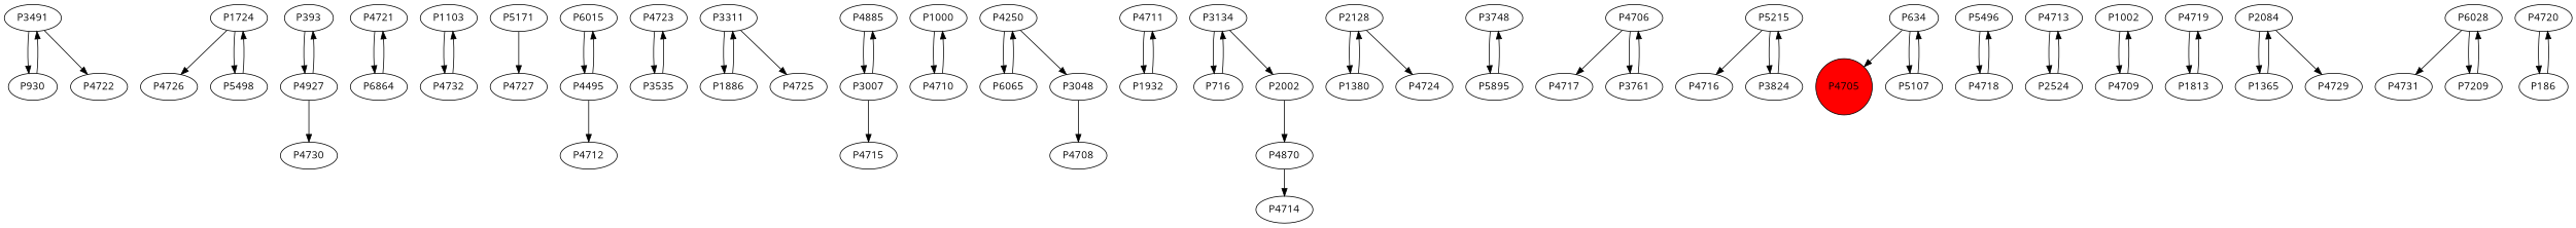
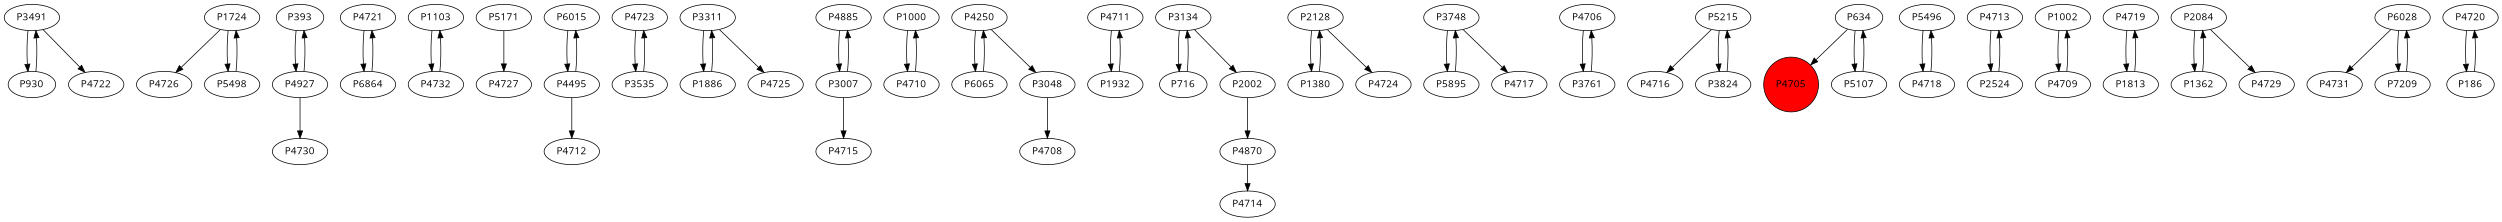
  digraph {
    fontname="Open Sans"
    node [fontname="Open Sans"]
    edge [fontname="Open Sans"]
    P3491
    P930
    P4722
    P1724
    P4726
    P5498
    P393
    P4927
    P4730
    P4721
    P6864
    P1103
    P4732
    P5171
    P4727
    P6015
    P4495
    P4712
    P4723
    P3535
    n21 [label=P3311]
    P1886
    P4725
    P4885
    P3007
    P4715
    P1000
    P4710
    P3048
    P4708
    P4711
    P1932
    P4870
    P4714
    P2128
    P1380
    P4724
    P3748
    P4717
    P5895
    P3761
    P4706
    P5215
    P4716
    P3824
    P4705 [fillcolor=red shape=circle style=filled]
    P634
    P5107
    P6065
    P4250
    P5496
    P4718
    P4713
    P2524
    P1002
    P4709
    P3134
    P716
    P2002
    P4719
    P1813
    P2084
-   P1365
+   P1365 [label=P1362]
    P4729
    P6028
    P4731
    P7209
    P4720
    P186
    P3491 -> P930
    P3491 -> P4722
    P930 -> P3491
    P1724 -> P4726
    P1724 -> P5498
    P5498 -> P1724
    P393 -> P4927
    P4927 -> P393
    P4927 -> P4730
    P4721 -> P6864
    P6864 -> P4721
    P1103 -> P4732
    P4732 -> P1103
    P5171 -> P4727
    P6015 -> P4495
    P4495 -> P6015
    P4495 -> P4712
    P4723 -> P3535
    P3535 -> P4723
    n21 -> P1886
    n21 -> P4725
    P1886 -> n21
    P4885 -> P3007
    P3007 -> P4885
    P3007 -> P4715
    P1000 -> P4710
    P4710 -> P1000
    P3048 -> P4708
    P4711 -> P1932
    P1932 -> P4711
    P4870 -> P4714
    P2128 -> P1380
    P2128 -> P4724
    P1380 -> P2128
-   P4706 -> P4717
+   P3748 -> P4717
    P3748 -> P5895
    P5895 -> P3748
    P3761 -> P4706
    P4706 -> P3761
    P5215 -> P4716
    P5215 -> P3824
    P3824 -> P5215
    P634 -> P4705
    P634 -> P5107
    P5107 -> P634
    P6065 -> P4250
    P4250 -> P3048
    P4250 -> P6065
    P5496 -> P4718
    P4718 -> P5496
    P4713 -> P2524
    P2524 -> P4713
    P1002 -> P4709
    P4709 -> P1002
    P3134 -> P716
    P3134 -> P2002
    P716 -> P3134
    P2002 -> P4870
    P4719 -> P1813
    P1813 -> P4719
    P2084 -> P1365
    P2084 -> P4729
    P1365 -> P2084
    P6028 -> P4731
    P6028 -> P7209
    P7209 -> P6028
    P4720 -> P186
    P186 -> P4720
  }
